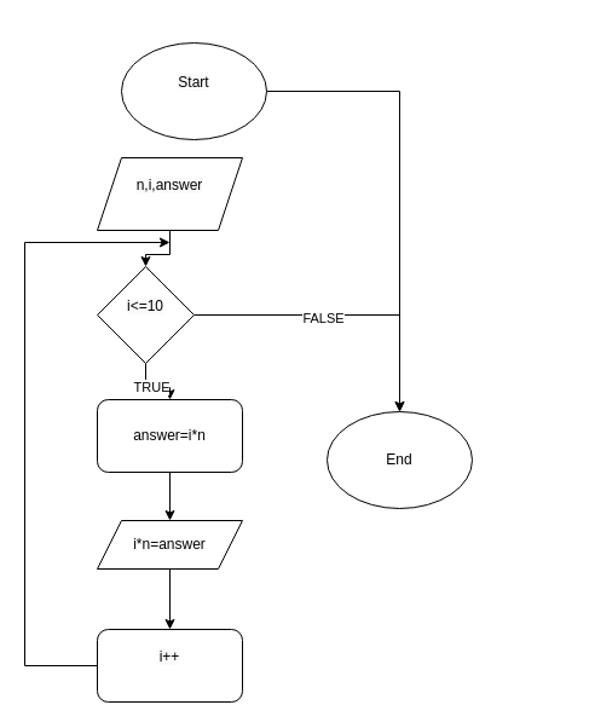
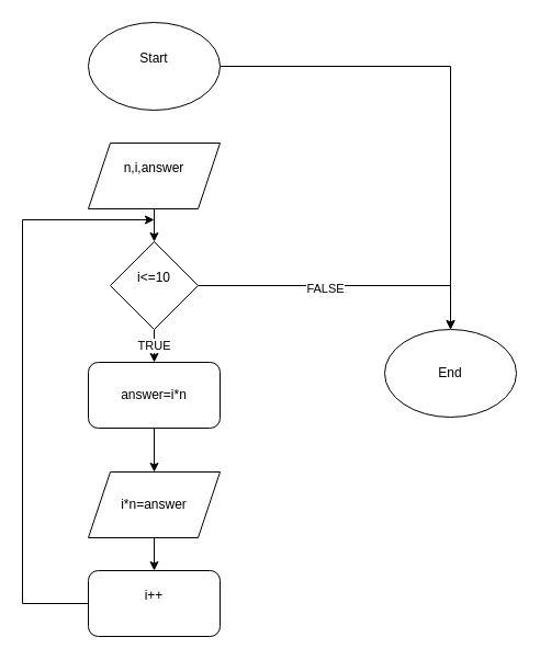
  <mxCell id="0" />
  <mxCell id="1" parent="0" />
  <mxCell id="2" value="" style="edgeStyle=orthogonalEdgeStyle;rounded=0;orthogonalLoop=1;jettySize=auto;html=1;" edge="1" parent="1" source="3" target="16"><mxGeometry relative="1" as="geometry" /></mxCell>
- <mxCell id="3" value="&#10;&lt;span style=&quot;color: rgb(0, 0, 0); font-family: Helvetica; font-size: 12px; font-style: normal; font-variant-ligatures: normal; font-variant-caps: normal; font-weight: 400; letter-spacing: normal; orphans: 2; text-align: center; text-indent: 0px; text-transform: none; widows: 2; word-spacing: 0px; -webkit-text-stroke-width: 0px; background-color: rgb(251, 251, 251); text-decoration-thickness: initial; text-decoration-style: initial; text-decoration-color: initial; float: none; display: inline !important;&quot;&gt;Start&lt;/span&gt;&#10;&#10;" style="ellipse;whiteSpace=wrap;html=1;" vertex="1" parent="1"><mxGeometry x="100" y="35" width="120" height="80" as="geometry" /></mxCell>
+ <mxCell id="3" value="&#10;&lt;span style=&quot;color: rgb(0, 0, 0); font-family: Helvetica; font-size: 12px; font-style: normal; font-variant-ligatures: normal; font-variant-caps: normal; font-weight: 400; letter-spacing: normal; orphans: 2; text-align: center; text-indent: 0px; text-transform: none; widows: 2; word-spacing: 0px; -webkit-text-stroke-width: 0px; background-color: rgb(251, 251, 251); text-decoration-thickness: initial; text-decoration-style: initial; text-decoration-color: initial; float: none; display: inline !important;&quot;&gt;Start&lt;/span&gt;&#10;&#10;" style="ellipse;whiteSpace=wrap;html=1;" vertex="1" parent="1"><mxGeometry x="80" y="20" width="120" height="80" as="geometry" /></mxCell>
  <mxCell id="4" value="" style="edgeStyle=orthogonalEdgeStyle;rounded=0;orthogonalLoop=1;jettySize=auto;html=1;" edge="1" parent="1" source="5" target="9"><mxGeometry relative="1" as="geometry" /></mxCell>
  <mxCell id="5" value="&#10;&lt;span style=&quot;color: rgb(0, 0, 0); font-family: Helvetica; font-size: 12px; font-style: normal; font-variant-ligatures: normal; font-variant-caps: normal; font-weight: 400; letter-spacing: normal; orphans: 2; text-align: center; text-indent: 0px; text-transform: none; widows: 2; word-spacing: 0px; -webkit-text-stroke-width: 0px; background-color: rgb(251, 251, 251); text-decoration-thickness: initial; text-decoration-style: initial; text-decoration-color: initial; float: none; display: inline !important;&quot;&gt;n,i,answer&lt;/span&gt;&#10;&#10;" style="shape=parallelogram;perimeter=parallelogramPerimeter;whiteSpace=wrap;html=1;fixedSize=1;" vertex="1" parent="1"><mxGeometry x="80" y="130" width="120" height="60" as="geometry" /></mxCell>
  <mxCell id="6" value="TRUE" style="edgeStyle=orthogonalEdgeStyle;rounded=0;orthogonalLoop=1;jettySize=auto;html=1;" edge="1" parent="1" source="9" target="11"><mxGeometry relative="1" as="geometry" /></mxCell>
  <mxCell id="7" style="edgeStyle=orthogonalEdgeStyle;rounded=0;orthogonalLoop=1;jettySize=auto;html=1;exitX=1;exitY=0.5;exitDx=0;exitDy=0;entryX=0.5;entryY=0;entryDx=0;entryDy=0;" edge="1" parent="1" source="9" target="16"><mxGeometry relative="1" as="geometry" /></mxCell>
  <mxCell id="8" value="FALSE" style="edgeLabel;html=1;align=center;verticalAlign=middle;resizable=0;points=[];" vertex="1" connectable="0" parent="7"><mxGeometry x="-0.15" y="-2" relative="1" as="geometry"><mxPoint as="offset" /></mxGeometry></mxCell>
- <mxCell id="9" value="&#10;&lt;span style=&quot;color: rgb(0, 0, 0); font-family: Helvetica; font-size: 12px; font-style: normal; font-variant-ligatures: normal; font-variant-caps: normal; font-weight: 400; letter-spacing: normal; orphans: 2; text-align: center; text-indent: 0px; text-transform: none; widows: 2; word-spacing: 0px; -webkit-text-stroke-width: 0px; background-color: rgb(251, 251, 251); text-decoration-thickness: initial; text-decoration-style: initial; text-decoration-color: initial; float: none; display: inline !important;&quot;&gt;i&amp;lt;=10&lt;/span&gt;&#10;&#10;" style="rhombus;whiteSpace=wrap;html=1;" vertex="1" parent="1"><mxGeometry x="80" y="220" width="80" height="80" as="geometry" /></mxCell>
+ <mxCell id="9" value="&#10;&lt;span style=&quot;color: rgb(0, 0, 0); font-family: Helvetica; font-size: 12px; font-style: normal; font-variant-ligatures: normal; font-variant-caps: normal; font-weight: 400; letter-spacing: normal; orphans: 2; text-align: center; text-indent: 0px; text-transform: none; widows: 2; word-spacing: 0px; -webkit-text-stroke-width: 0px; background-color: rgb(251, 251, 251); text-decoration-thickness: initial; text-decoration-style: initial; text-decoration-color: initial; float: none; display: inline !important;&quot;&gt;i&amp;lt;=10&lt;/span&gt;&#10;&#10;" style="rhombus;whiteSpace=wrap;html=1;" vertex="1" parent="1"><mxGeometry x="100" y="220" width="80" height="80" as="geometry" /></mxCell>
  <mxCell id="10" value="" style="edgeStyle=orthogonalEdgeStyle;rounded=0;orthogonalLoop=1;jettySize=auto;html=1;" edge="1" parent="1" source="11" target="13"><mxGeometry relative="1" as="geometry" /></mxCell>
  <mxCell id="11" value="answer=i*n" style="whiteSpace=wrap;html=1;rounded=1;" vertex="1" parent="1"><mxGeometry x="80" y="330" width="120" height="60" as="geometry" /></mxCell>
  <mxCell id="12" value="" style="edgeStyle=orthogonalEdgeStyle;rounded=0;orthogonalLoop=1;jettySize=auto;html=1;" edge="1" parent="1" source="13" target="15"><mxGeometry relative="1" as="geometry" /></mxCell>
- <mxCell id="13" value="i*n=answer" style="shape=parallelogram;perimeter=parallelogramPerimeter;whiteSpace=wrap;html=1;fixedSize=1;" vertex="1" parent="1"><mxGeometry x="80" y="430" width="120" height="40" as="geometry" /></mxCell>
+ <mxCell id="13" value="i*n=answer" style="shape=parallelogram;perimeter=parallelogramPerimeter;whiteSpace=wrap;html=1;fixedSize=1;" vertex="1" parent="1"><mxGeometry x="80" y="430" width="120" height="60" as="geometry" /></mxCell>
  <mxCell id="14" style="edgeStyle=orthogonalEdgeStyle;rounded=0;orthogonalLoop=1;jettySize=auto;html=1;exitX=0;exitY=0.5;exitDx=0;exitDy=0;" edge="1" parent="1" source="15"><mxGeometry relative="1" as="geometry"><mxPoint x="140" y="200" as="targetPoint" /><mxPoint x="20" y="540" as="sourcePoint" /><Array as="points"><mxPoint x="20" y="550" /></Array></mxGeometry></mxCell>
  <mxCell id="15" value="&#10;&lt;span style=&quot;color: rgb(0, 0, 0); font-family: Helvetica; font-size: 12px; font-style: normal; font-variant-ligatures: normal; font-variant-caps: normal; font-weight: 400; letter-spacing: normal; orphans: 2; text-align: center; text-indent: 0px; text-transform: none; widows: 2; word-spacing: 0px; -webkit-text-stroke-width: 0px; background-color: rgb(251, 251, 251); text-decoration-thickness: initial; text-decoration-style: initial; text-decoration-color: initial; float: none; display: inline !important;&quot;&gt;i++&lt;/span&gt;&#10;&#10;" style="whiteSpace=wrap;html=1;rounded=1;" vertex="1" parent="1"><mxGeometry x="80" y="520" width="120" height="60" as="geometry" /></mxCell>
- <mxCell id="16" value="End" style="ellipse;whiteSpace=wrap;html=1;" vertex="1" parent="1"><mxGeometry x="270" y="340" width="120" height="80" as="geometry" /></mxCell>
+ <mxCell id="16" value="End" style="ellipse;whiteSpace=wrap;html=1;" vertex="1" parent="1"><mxGeometry x="350" y="300" width="120" height="80" as="geometry" /></mxCell>
